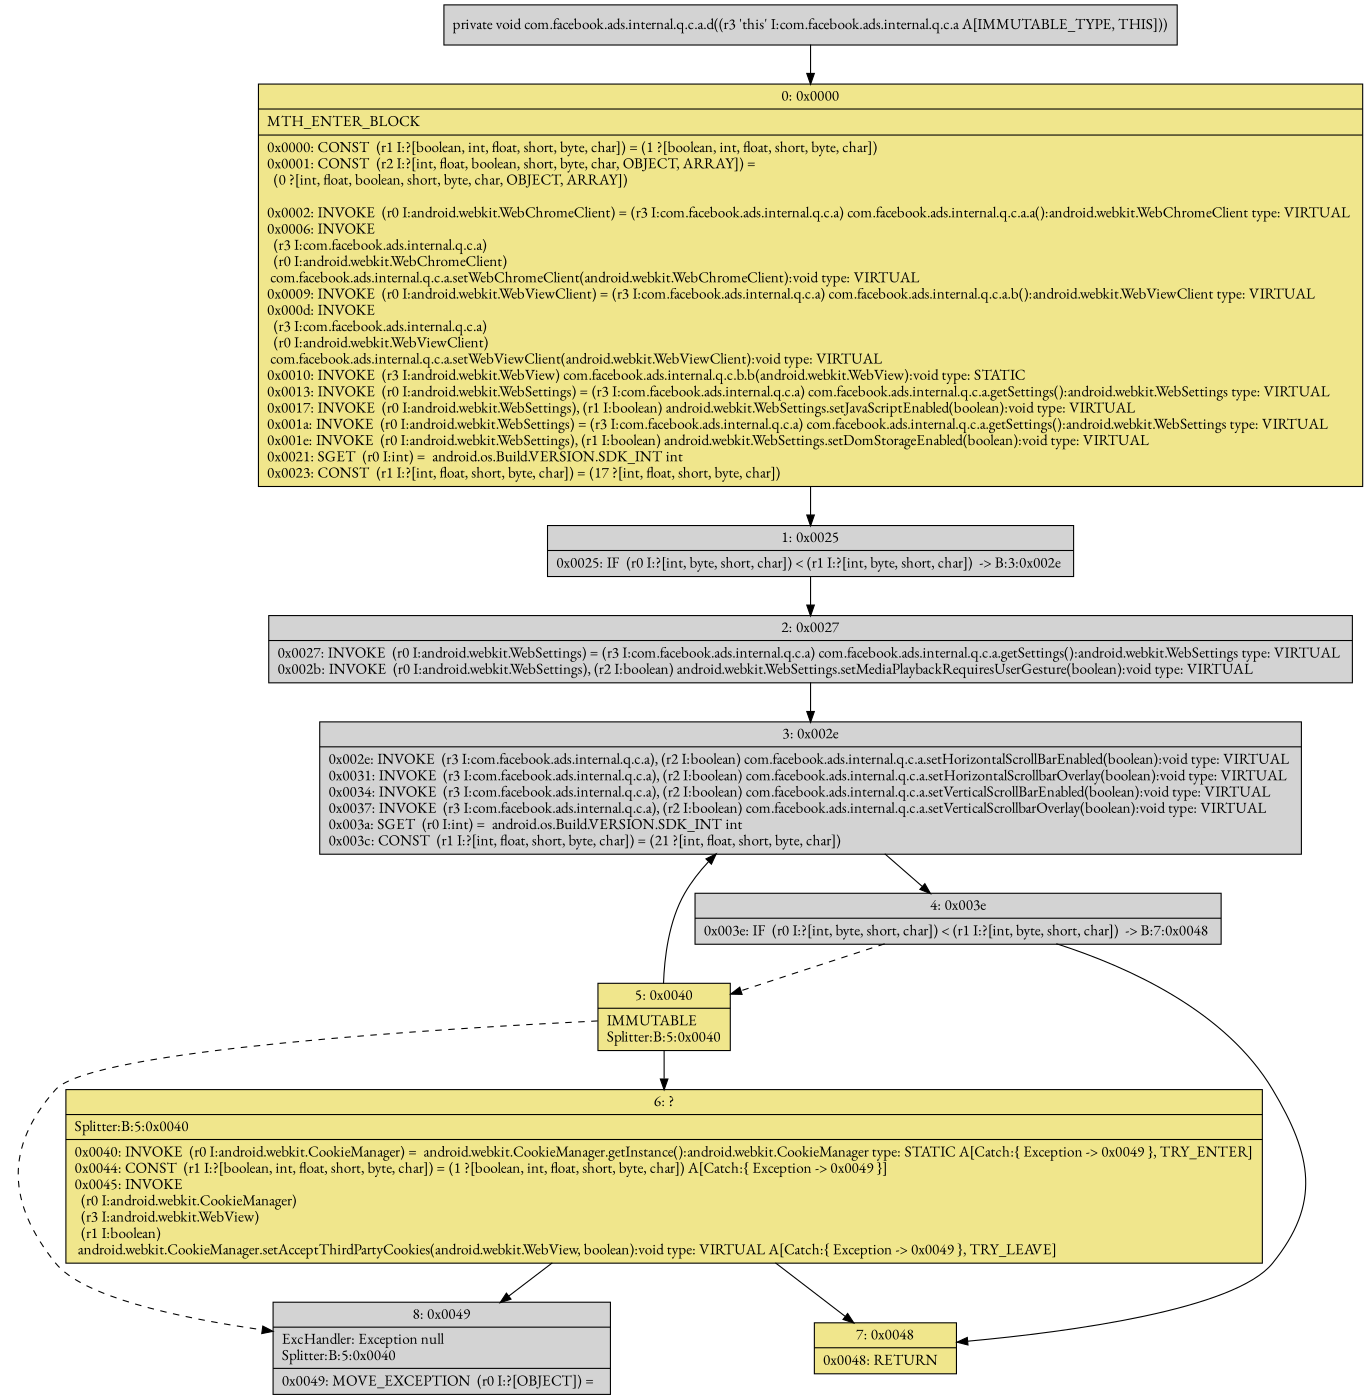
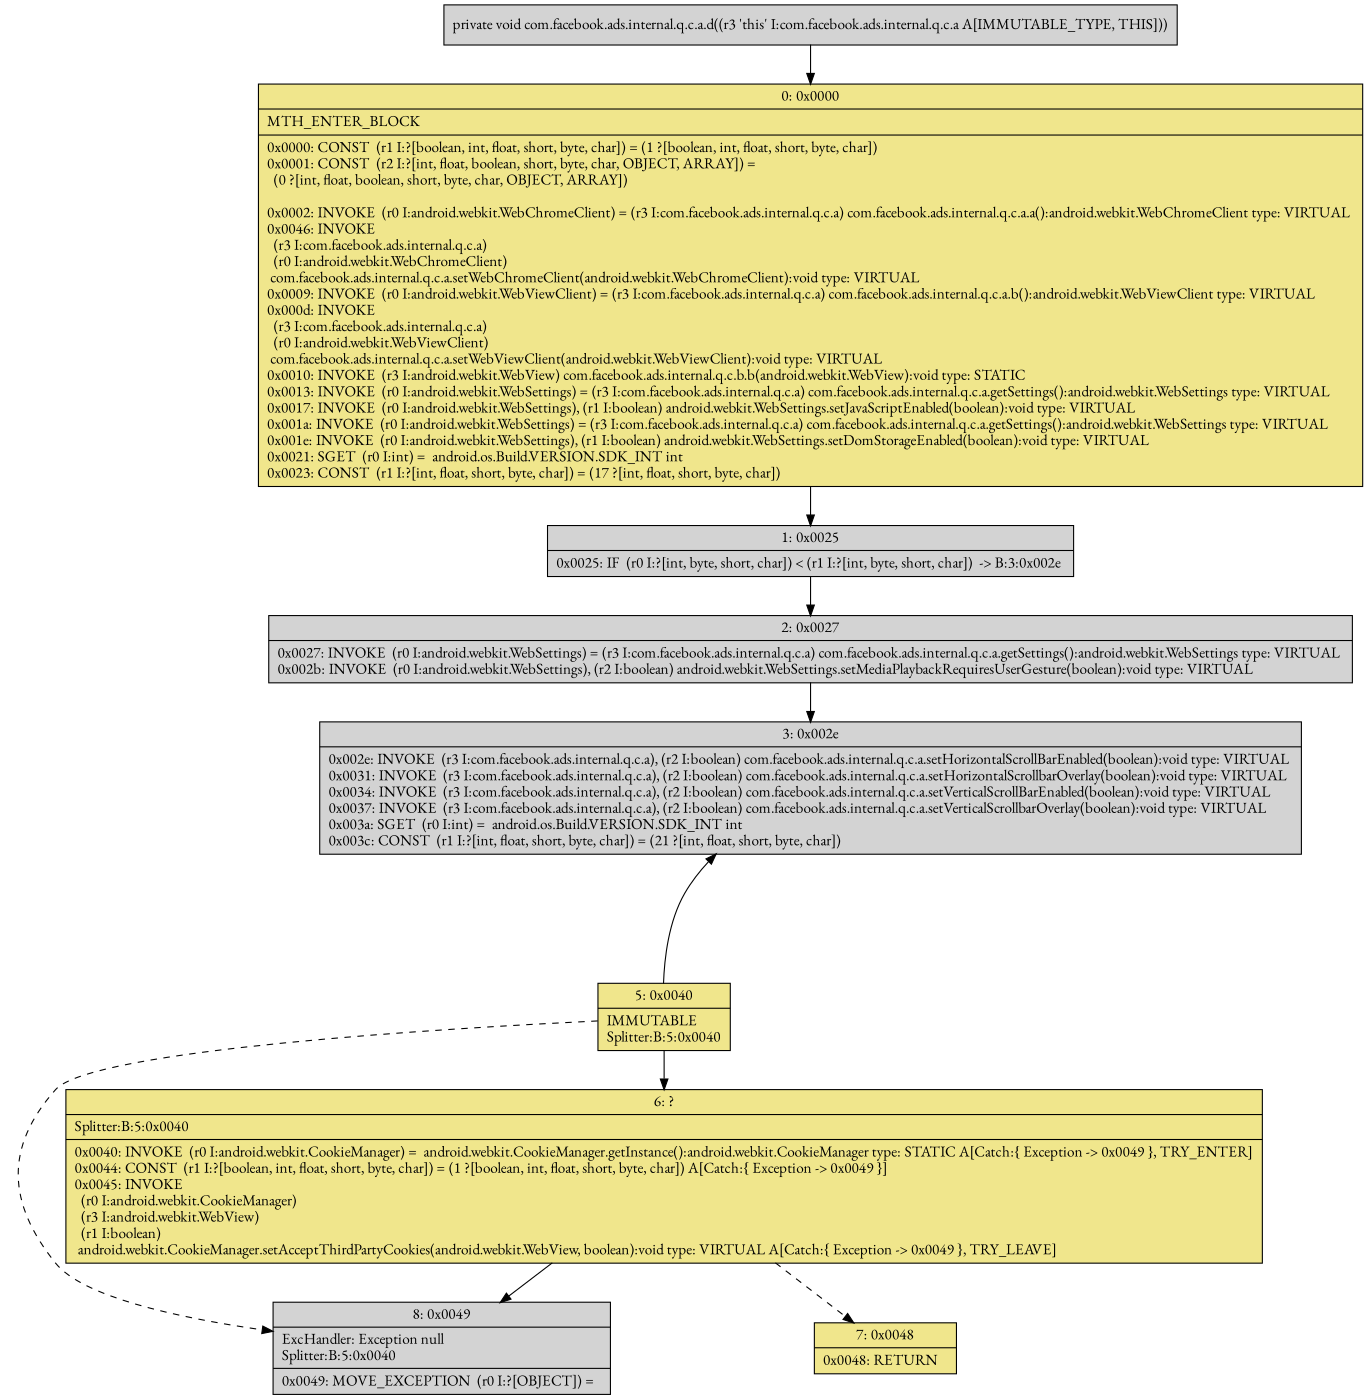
  digraph {
    fontname="EB Garamond"
    node [fillcolor=lightgrey fontname="EB Garamond" shape=record style=filled]
    edge [fontname="EB Garamond"]
-   n1 [fillcolor=khaki label="{0\:\ 0x0000|MTH_ENTER_BLOCK\l|0x0000: CONST  (r1 I:?[boolean, int, float, short, byte, char]) = (1 ?[boolean, int, float, short, byte, char]) \l0x0001: CONST  (r2 I:?[int, float, boolean, short, byte, char, OBJECT, ARRAY]) = \l  (0 ?[int, float, boolean, short, byte, char, OBJECT, ARRAY])\l \l0x0002: INVOKE  (r0 I:android.webkit.WebChromeClient) = (r3 I:com.facebook.ads.internal.q.c.a) com.facebook.ads.internal.q.c.a.a():android.webkit.WebChromeClient type: VIRTUAL \l0x0006: INVOKE  \l  (r3 I:com.facebook.ads.internal.q.c.a)\l  (r0 I:android.webkit.WebChromeClient)\l com.facebook.ads.internal.q.c.a.setWebChromeClient(android.webkit.WebChromeClient):void type: VIRTUAL \l0x0009: INVOKE  (r0 I:android.webkit.WebViewClient) = (r3 I:com.facebook.ads.internal.q.c.a) com.facebook.ads.internal.q.c.a.b():android.webkit.WebViewClient type: VIRTUAL \l0x000d: INVOKE  \l  (r3 I:com.facebook.ads.internal.q.c.a)\l  (r0 I:android.webkit.WebViewClient)\l com.facebook.ads.internal.q.c.a.setWebViewClient(android.webkit.WebViewClient):void type: VIRTUAL \l0x0010: INVOKE  (r3 I:android.webkit.WebView) com.facebook.ads.internal.q.c.b.b(android.webkit.WebView):void type: STATIC \l0x0013: INVOKE  (r0 I:android.webkit.WebSettings) = (r3 I:com.facebook.ads.internal.q.c.a) com.facebook.ads.internal.q.c.a.getSettings():android.webkit.WebSettings type: VIRTUAL \l0x0017: INVOKE  (r0 I:android.webkit.WebSettings), (r1 I:boolean) android.webkit.WebSettings.setJavaScriptEnabled(boolean):void type: VIRTUAL \l0x001a: INVOKE  (r0 I:android.webkit.WebSettings) = (r3 I:com.facebook.ads.internal.q.c.a) com.facebook.ads.internal.q.c.a.getSettings():android.webkit.WebSettings type: VIRTUAL \l0x001e: INVOKE  (r0 I:android.webkit.WebSettings), (r1 I:boolean) android.webkit.WebSettings.setDomStorageEnabled(boolean):void type: VIRTUAL \l0x0021: SGET  (r0 I:int) =  android.os.Build.VERSION.SDK_INT int \l0x0023: CONST  (r1 I:?[int, float, short, byte, char]) = (17 ?[int, float, short, byte, char]) \l}"]
+   n1 [fillcolor=khaki label="{0\:\ 0x0000|MTH_ENTER_BLOCK\l|0x0000: CONST  (r1 I:?[boolean, int, float, short, byte, char]) = (1 ?[boolean, int, float, short, byte, char]) \l0x0001: CONST  (r2 I:?[int, float, boolean, short, byte, char, OBJECT, ARRAY]) = \l  (0 ?[int, float, boolean, short, byte, char, OBJECT, ARRAY])\l \l0x0002: INVOKE  (r0 I:android.webkit.WebChromeClient) = (r3 I:com.facebook.ads.internal.q.c.a) com.facebook.ads.internal.q.c.a.a():android.webkit.WebChromeClient type: VIRTUAL \l0x0046: INVOKE  \l  (r3 I:com.facebook.ads.internal.q.c.a)\l  (r0 I:android.webkit.WebChromeClient)\l com.facebook.ads.internal.q.c.a.setWebChromeClient(android.webkit.WebChromeClient):void type: VIRTUAL \l0x0009: INVOKE  (r0 I:android.webkit.WebViewClient) = (r3 I:com.facebook.ads.internal.q.c.a) com.facebook.ads.internal.q.c.a.b():android.webkit.WebViewClient type: VIRTUAL \l0x000d: INVOKE  \l  (r3 I:com.facebook.ads.internal.q.c.a)\l  (r0 I:android.webkit.WebViewClient)\l com.facebook.ads.internal.q.c.a.setWebViewClient(android.webkit.WebViewClient):void type: VIRTUAL \l0x0010: INVOKE  (r3 I:android.webkit.WebView) com.facebook.ads.internal.q.c.b.b(android.webkit.WebView):void type: STATIC \l0x0013: INVOKE  (r0 I:android.webkit.WebSettings) = (r3 I:com.facebook.ads.internal.q.c.a) com.facebook.ads.internal.q.c.a.getSettings():android.webkit.WebSettings type: VIRTUAL \l0x0017: INVOKE  (r0 I:android.webkit.WebSettings), (r1 I:boolean) android.webkit.WebSettings.setJavaScriptEnabled(boolean):void type: VIRTUAL \l0x001a: INVOKE  (r0 I:android.webkit.WebSettings) = (r3 I:com.facebook.ads.internal.q.c.a) com.facebook.ads.internal.q.c.a.getSettings():android.webkit.WebSettings type: VIRTUAL \l0x001e: INVOKE  (r0 I:android.webkit.WebSettings), (r1 I:boolean) android.webkit.WebSettings.setDomStorageEnabled(boolean):void type: VIRTUAL \l0x0021: SGET  (r0 I:int) =  android.os.Build.VERSION.SDK_INT int \l0x0023: CONST  (r1 I:?[int, float, short, byte, char]) = (17 ?[int, float, short, byte, char]) \l}"]
    n2 [label="{1\:\ 0x0025|0x0025: IF  (r0 I:?[int, byte, short, char]) \< (r1 I:?[int, byte, short, char])  \-\> B:3:0x002e \l}"]
    n3 [label="{2\:\ 0x0027|0x0027: INVOKE  (r0 I:android.webkit.WebSettings) = (r3 I:com.facebook.ads.internal.q.c.a) com.facebook.ads.internal.q.c.a.getSettings():android.webkit.WebSettings type: VIRTUAL \l0x002b: INVOKE  (r0 I:android.webkit.WebSettings), (r2 I:boolean) android.webkit.WebSettings.setMediaPlaybackRequiresUserGesture(boolean):void type: VIRTUAL \l}"]
    n4 [label="{3\:\ 0x002e|0x002e: INVOKE  (r3 I:com.facebook.ads.internal.q.c.a), (r2 I:boolean) com.facebook.ads.internal.q.c.a.setHorizontalScrollBarEnabled(boolean):void type: VIRTUAL \l0x0031: INVOKE  (r3 I:com.facebook.ads.internal.q.c.a), (r2 I:boolean) com.facebook.ads.internal.q.c.a.setHorizontalScrollbarOverlay(boolean):void type: VIRTUAL \l0x0034: INVOKE  (r3 I:com.facebook.ads.internal.q.c.a), (r2 I:boolean) com.facebook.ads.internal.q.c.a.setVerticalScrollBarEnabled(boolean):void type: VIRTUAL \l0x0037: INVOKE  (r3 I:com.facebook.ads.internal.q.c.a), (r2 I:boolean) com.facebook.ads.internal.q.c.a.setVerticalScrollbarOverlay(boolean):void type: VIRTUAL \l0x003a: SGET  (r0 I:int) =  android.os.Build.VERSION.SDK_INT int \l0x003c: CONST  (r1 I:?[int, float, short, byte, char]) = (21 ?[int, float, short, byte, char]) \l}"]
-   n5 [label="{4\:\ 0x003e|0x003e: IF  (r0 I:?[int, byte, short, char]) \< (r1 I:?[int, byte, short, char])  \-\> B:7:0x0048 \l}"]
    n6 [fillcolor=khaki label="{5\:\ 0x0040|IMMUTABLE\lSplitter:B:5:0x0040\l}"]
    n7 [fillcolor=khaki label="{7\:\ 0x0048|0x0048: RETURN   \l}"]
    n8 [fillcolor=khaki label="{6\:\ ?|Splitter:B:5:0x0040\l|0x0040: INVOKE  (r0 I:android.webkit.CookieManager) =  android.webkit.CookieManager.getInstance():android.webkit.CookieManager type: STATIC A[Catch:\{ Exception \-\> 0x0049 \}, TRY_ENTER]\l0x0044: CONST  (r1 I:?[boolean, int, float, short, byte, char]) = (1 ?[boolean, int, float, short, byte, char]) A[Catch:\{ Exception \-\> 0x0049 \}]\l0x0045: INVOKE  \l  (r0 I:android.webkit.CookieManager)\l  (r3 I:android.webkit.WebView)\l  (r1 I:boolean)\l android.webkit.CookieManager.setAcceptThirdPartyCookies(android.webkit.WebView, boolean):void type: VIRTUAL A[Catch:\{ Exception \-\> 0x0049 \}, TRY_LEAVE]\l}"]
    n9 [label="{8\:\ 0x0049|ExcHandler: Exception null\lSplitter:B:5:0x0040\l|0x0049: MOVE_EXCEPTION  (r0 I:?[OBJECT]) =  \l}"]
    n10 [label="{private void com.facebook.ads.internal.q.c.a.d((r3 'this' I:com.facebook.ads.internal.q.c.a A[IMMUTABLE_TYPE, THIS])) }"]
    n1 -> n2
    n2 -> n3 [style=solid]
    n3 -> n4
-   n4 -> n5
-   n5 -> n6 [style=dashed]
-   n5 -> n7
    n6 -> n4
    n6 -> n8
    n6 -> n9 [style=dashed]
-   n8 -> n7
+   n8 -> n7 [style=dashed]
    n8 -> n9
    n10 -> n1
  }
